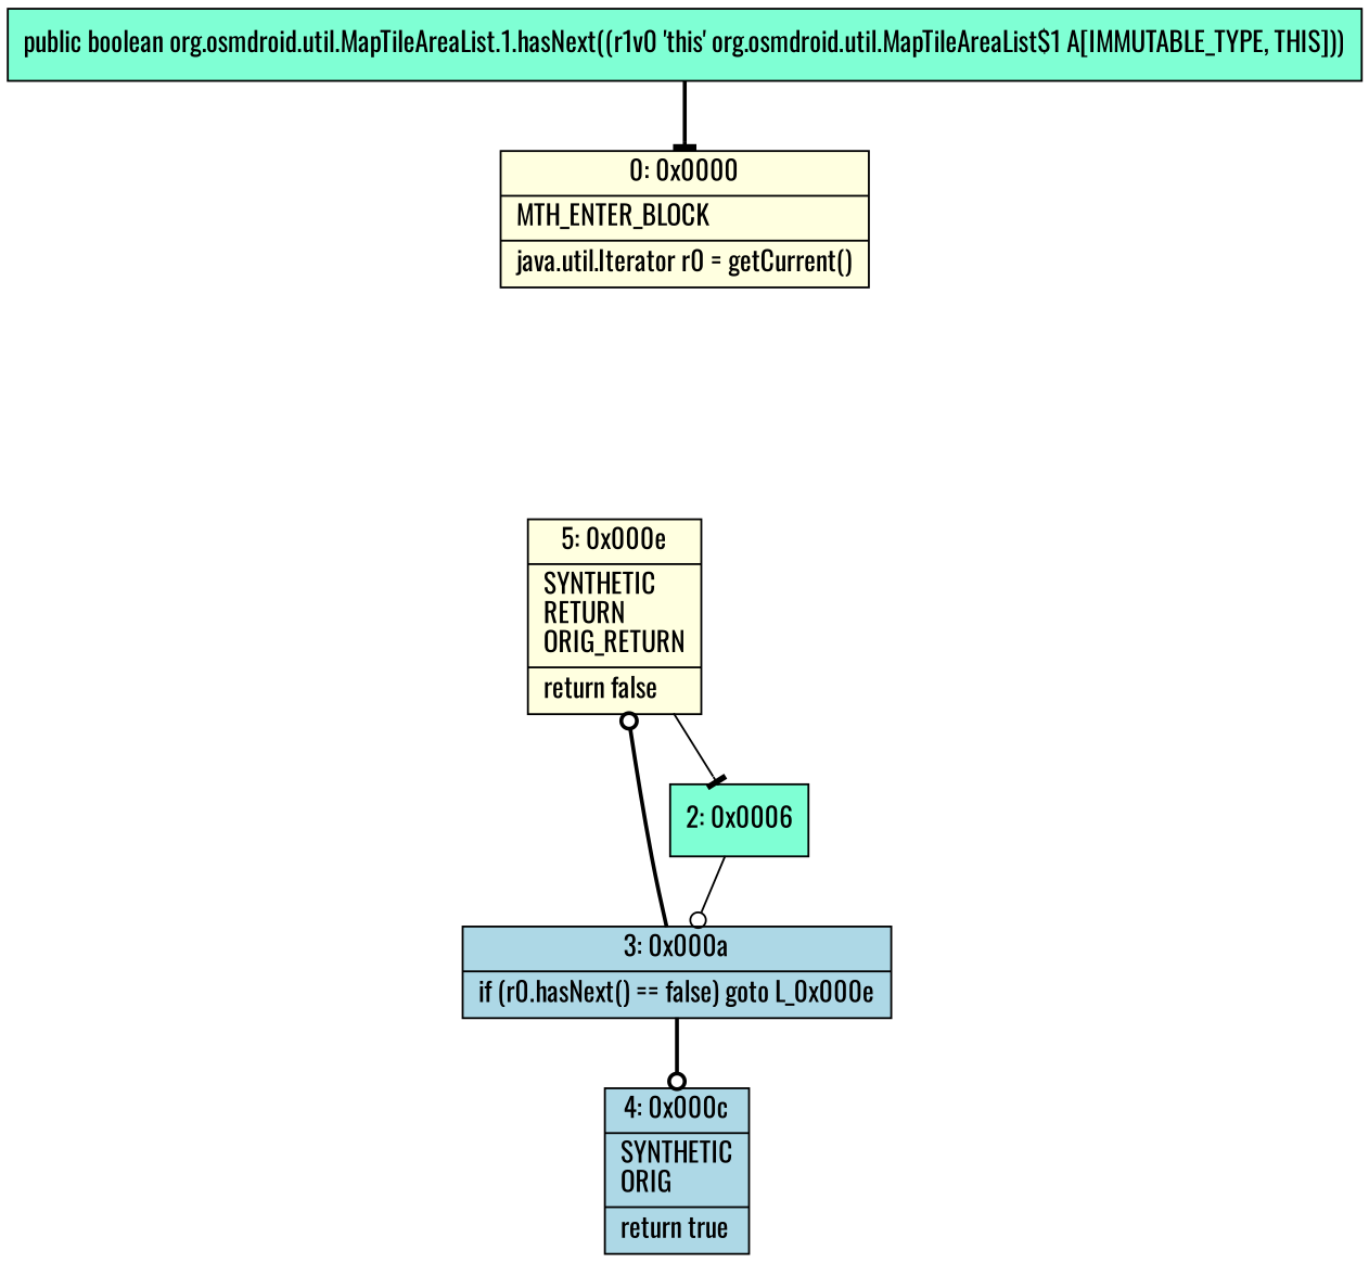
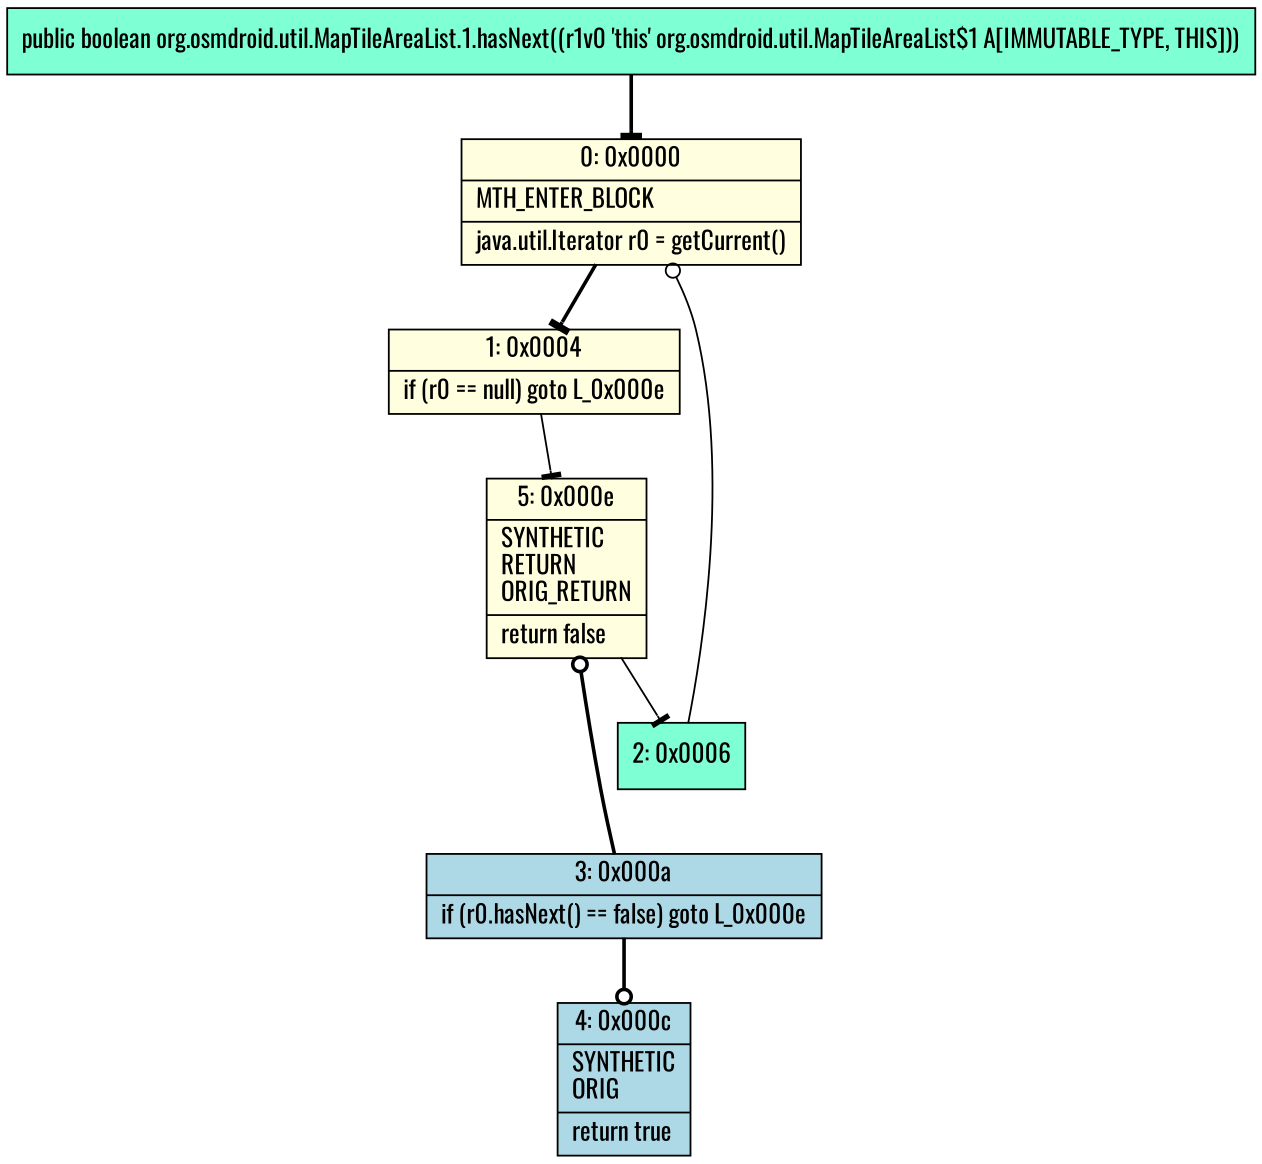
  digraph {
    fontname=Oswald
    node [fillcolor=lightyellow fontname=Oswald shape=record style=filled]
    edge [arrowhead=tee fontname=Oswald style=bold]
    n1 [label="{0\:\ 0x0000|MTH_ENTER_BLOCK\l|java.util.Iterator r0 = getCurrent()\l}"]
+   n2 [label="{1\:\ 0x0004|if (r0 == null) goto L_0x000e\l}"]
    n3 [label="{5\:\ 0x000e|SYNTHETIC\lRETURN\lORIG_RETURN\l|return false\l}"]
    n4 [fillcolor=aquamarine label="{2\:\ 0x0006}"]
    n5 [fillcolor=lightblue label="{3\:\ 0x000a|if (r0.hasNext() == false) goto L_0x000e\l}"]
    n6 [fillcolor=lightblue label="{4\:\ 0x000c|SYNTHETIC\lORIG\l|return true\l}"]
    n7 [fillcolor=aquamarine label="{public boolean org.osmdroid.util.MapTileAreaList.1.hasNext((r1v0 'this' org.osmdroid.util.MapTileAreaList$1 A[IMMUTABLE_TYPE, THIS])) }"]
+   n1 -> n2
+   n2 -> n3 [style=solid]
    n3 -> n4 [style=solid]
-   n4 -> n5 [arrowhead=odot style=solid]
+   n4 -> n1 [arrowhead=odot style=solid]
    n5 -> n3 [arrowhead=odot]
    n5 -> n6 [arrowhead=odot]
    n7 -> n1
  }
